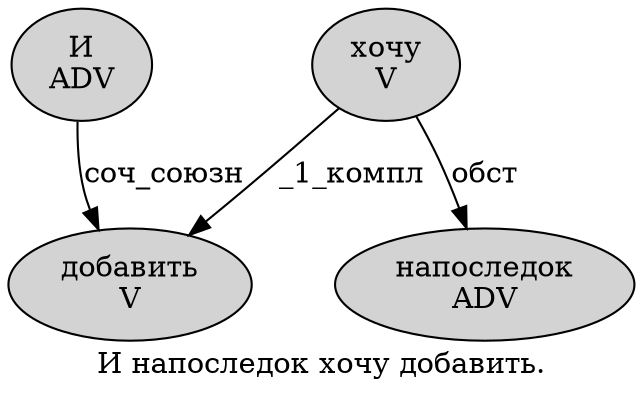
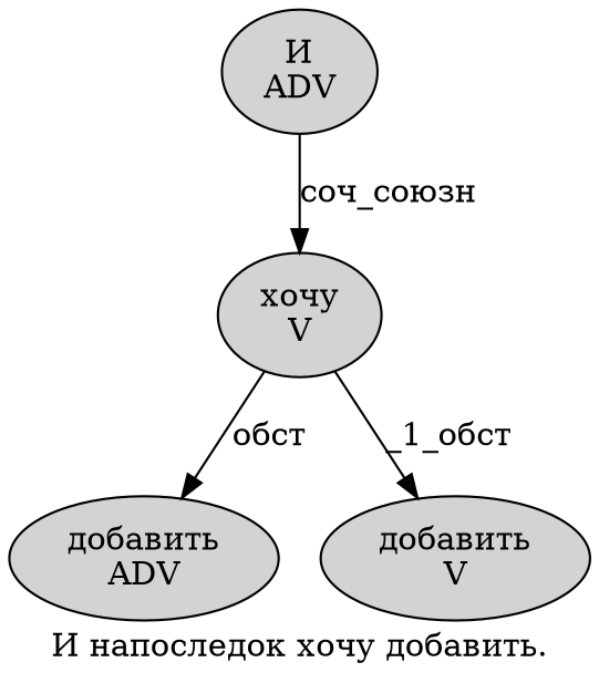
  digraph {
    label="И напоследок хочу добавить."
    node [fillcolor=lightgray penwidth=1 shape=ellipse style=filled]
    n1 [label="И\nADV"]
    n2 [label="хочу\nV"]
-   n3 [label="напоследок\nADV"]
+   n3 [label="добавить\nADV"]
    n4 [label="добавить\nV"]
-   n1 -> n4 [label="соч_союзн"]
+   n1 -> n2 [label="соч_союзн"]
    n2 -> n3 [label="обст"]
-   n2 -> n4 [label="_1_компл"]
+   n2 -> n4 [label="_1_обст"]
  }
